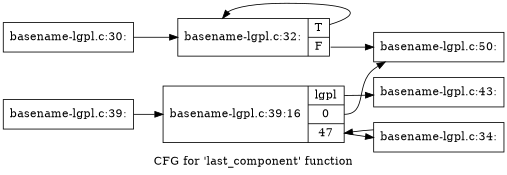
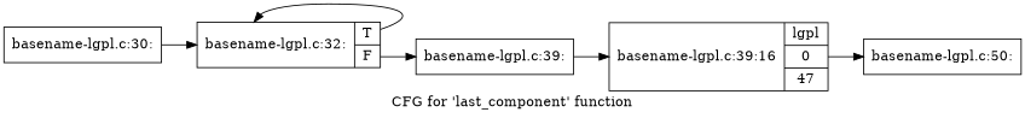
  digraph {
    label="CFG for 'last_component' function"
    rankdir=LR
    node [shape=record]
    n1 [label="{basename-lgpl.c:30:}"]
    n2 [label="{basename-lgpl.c:32:|{<s0>T|<s1>F}}"]
    n3 [label="{basename-lgpl.c:39:}"]
    n4 [label="{basename-lgpl.c:39:16|{<s0>lgpl|<s1>0|<s2>47}}"]
-   n5 [label="{basename-lgpl.c:43:}"]
    n6 [label="{basename-lgpl.c:50:}"]
-   n7 [label="{basename-lgpl.c:34:}"]
    n1 -> n2
    n2 -> n2 [tailport=s0]
-   n2 -> n6 [tailport=s1]
+   n2 -> n3 [tailport=s1]
    n3 -> n4
-   n4 -> n5 [tailport=s0]
    n4 -> n6 [tailport=s1]
-   n4 -> n7 [tailport=s2]
-   n7 -> n4
  }
